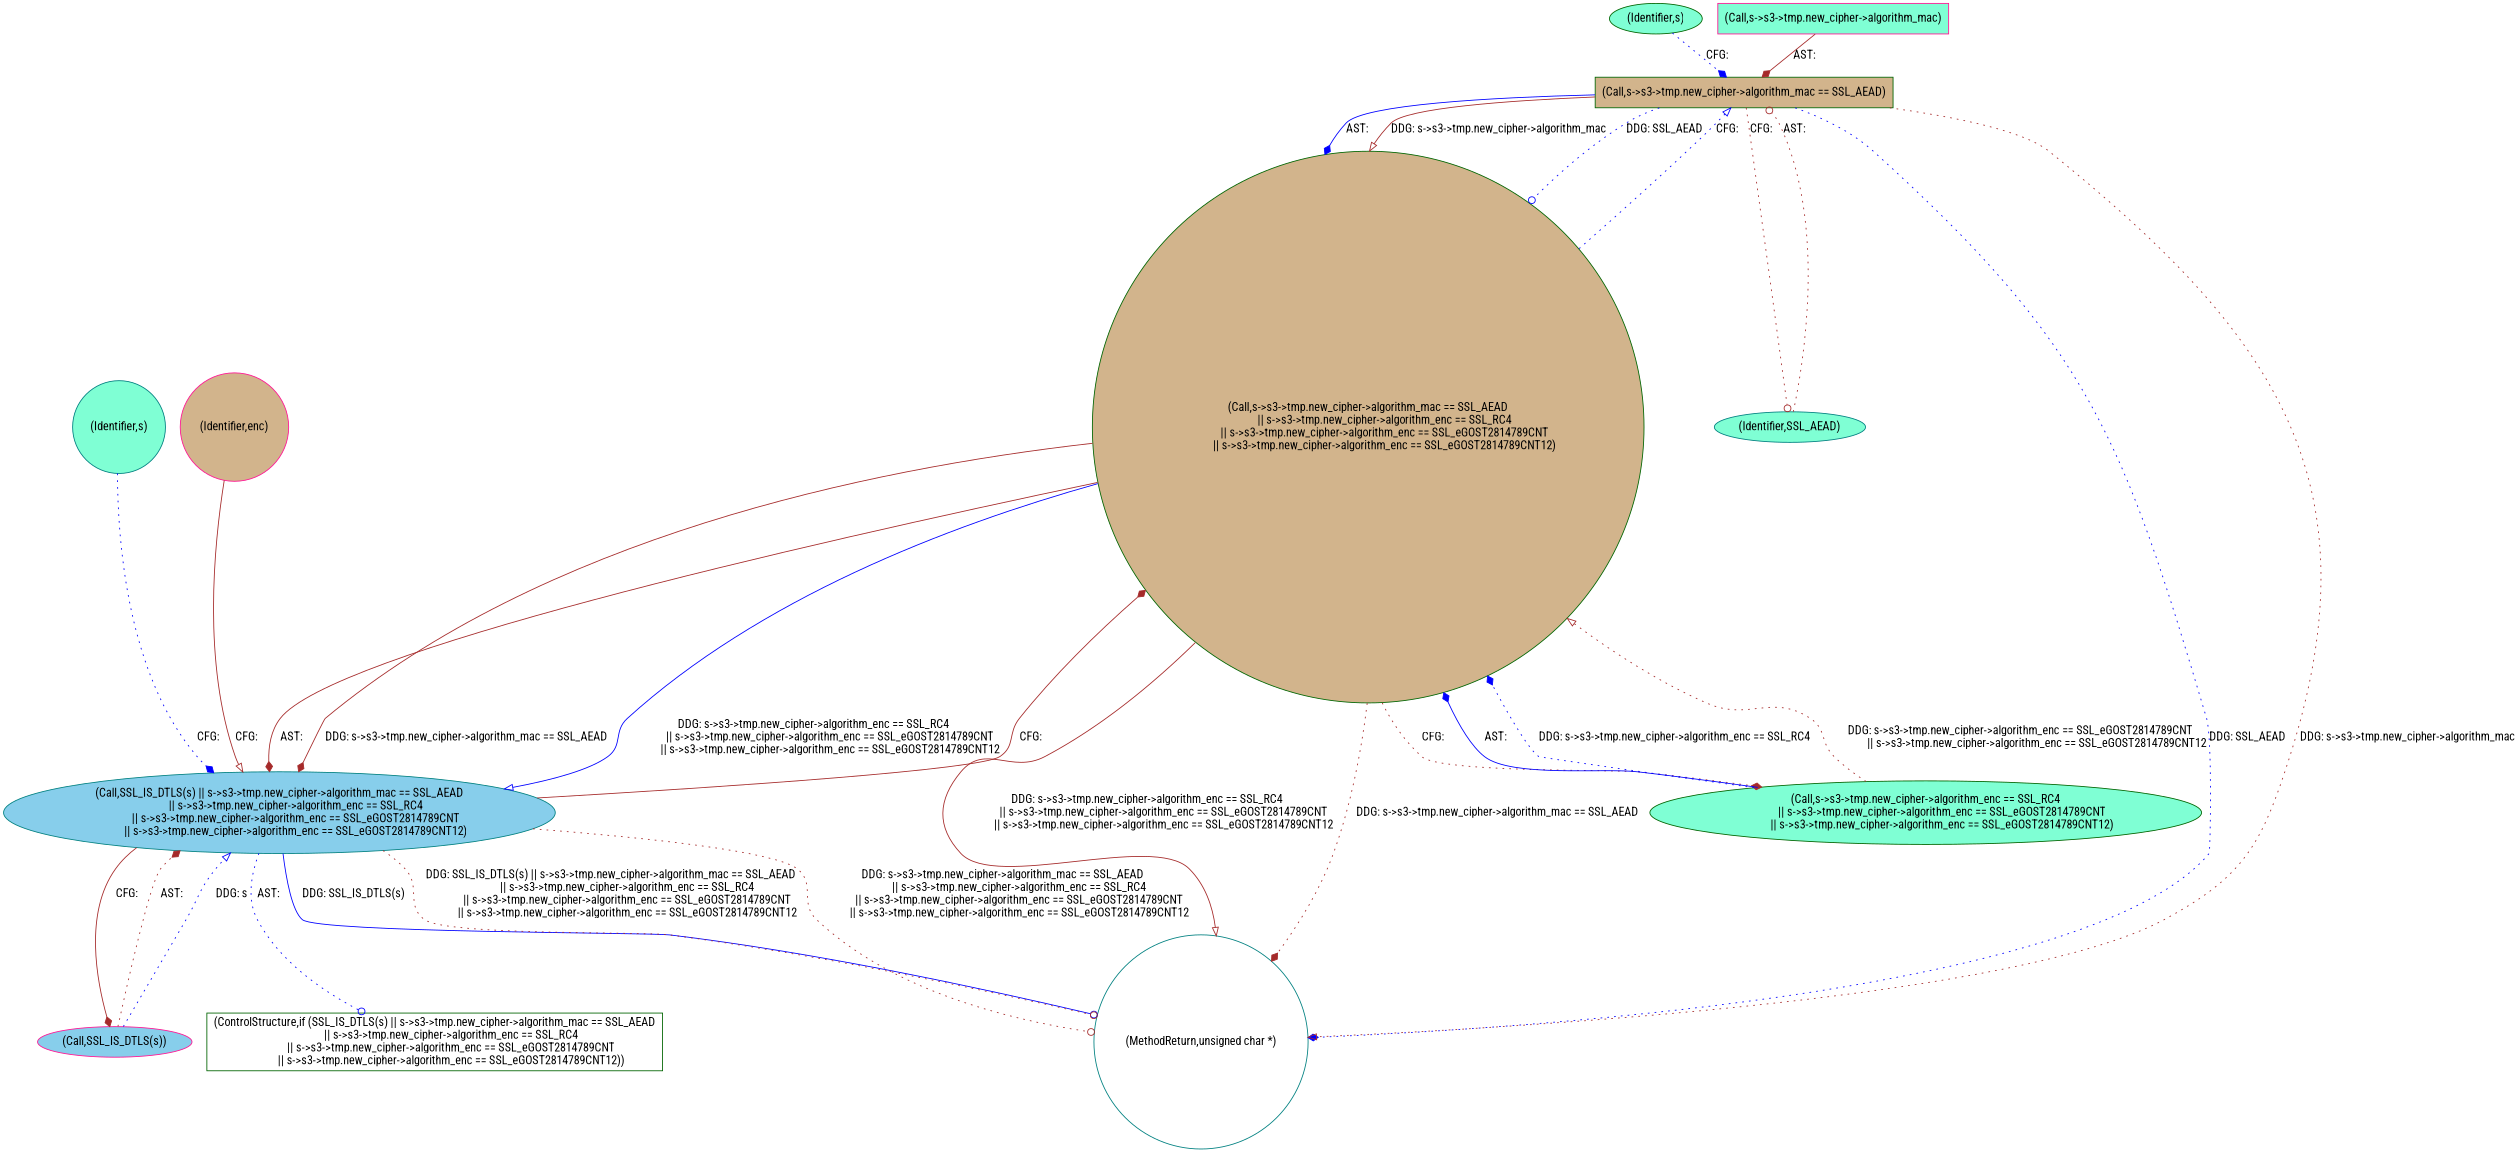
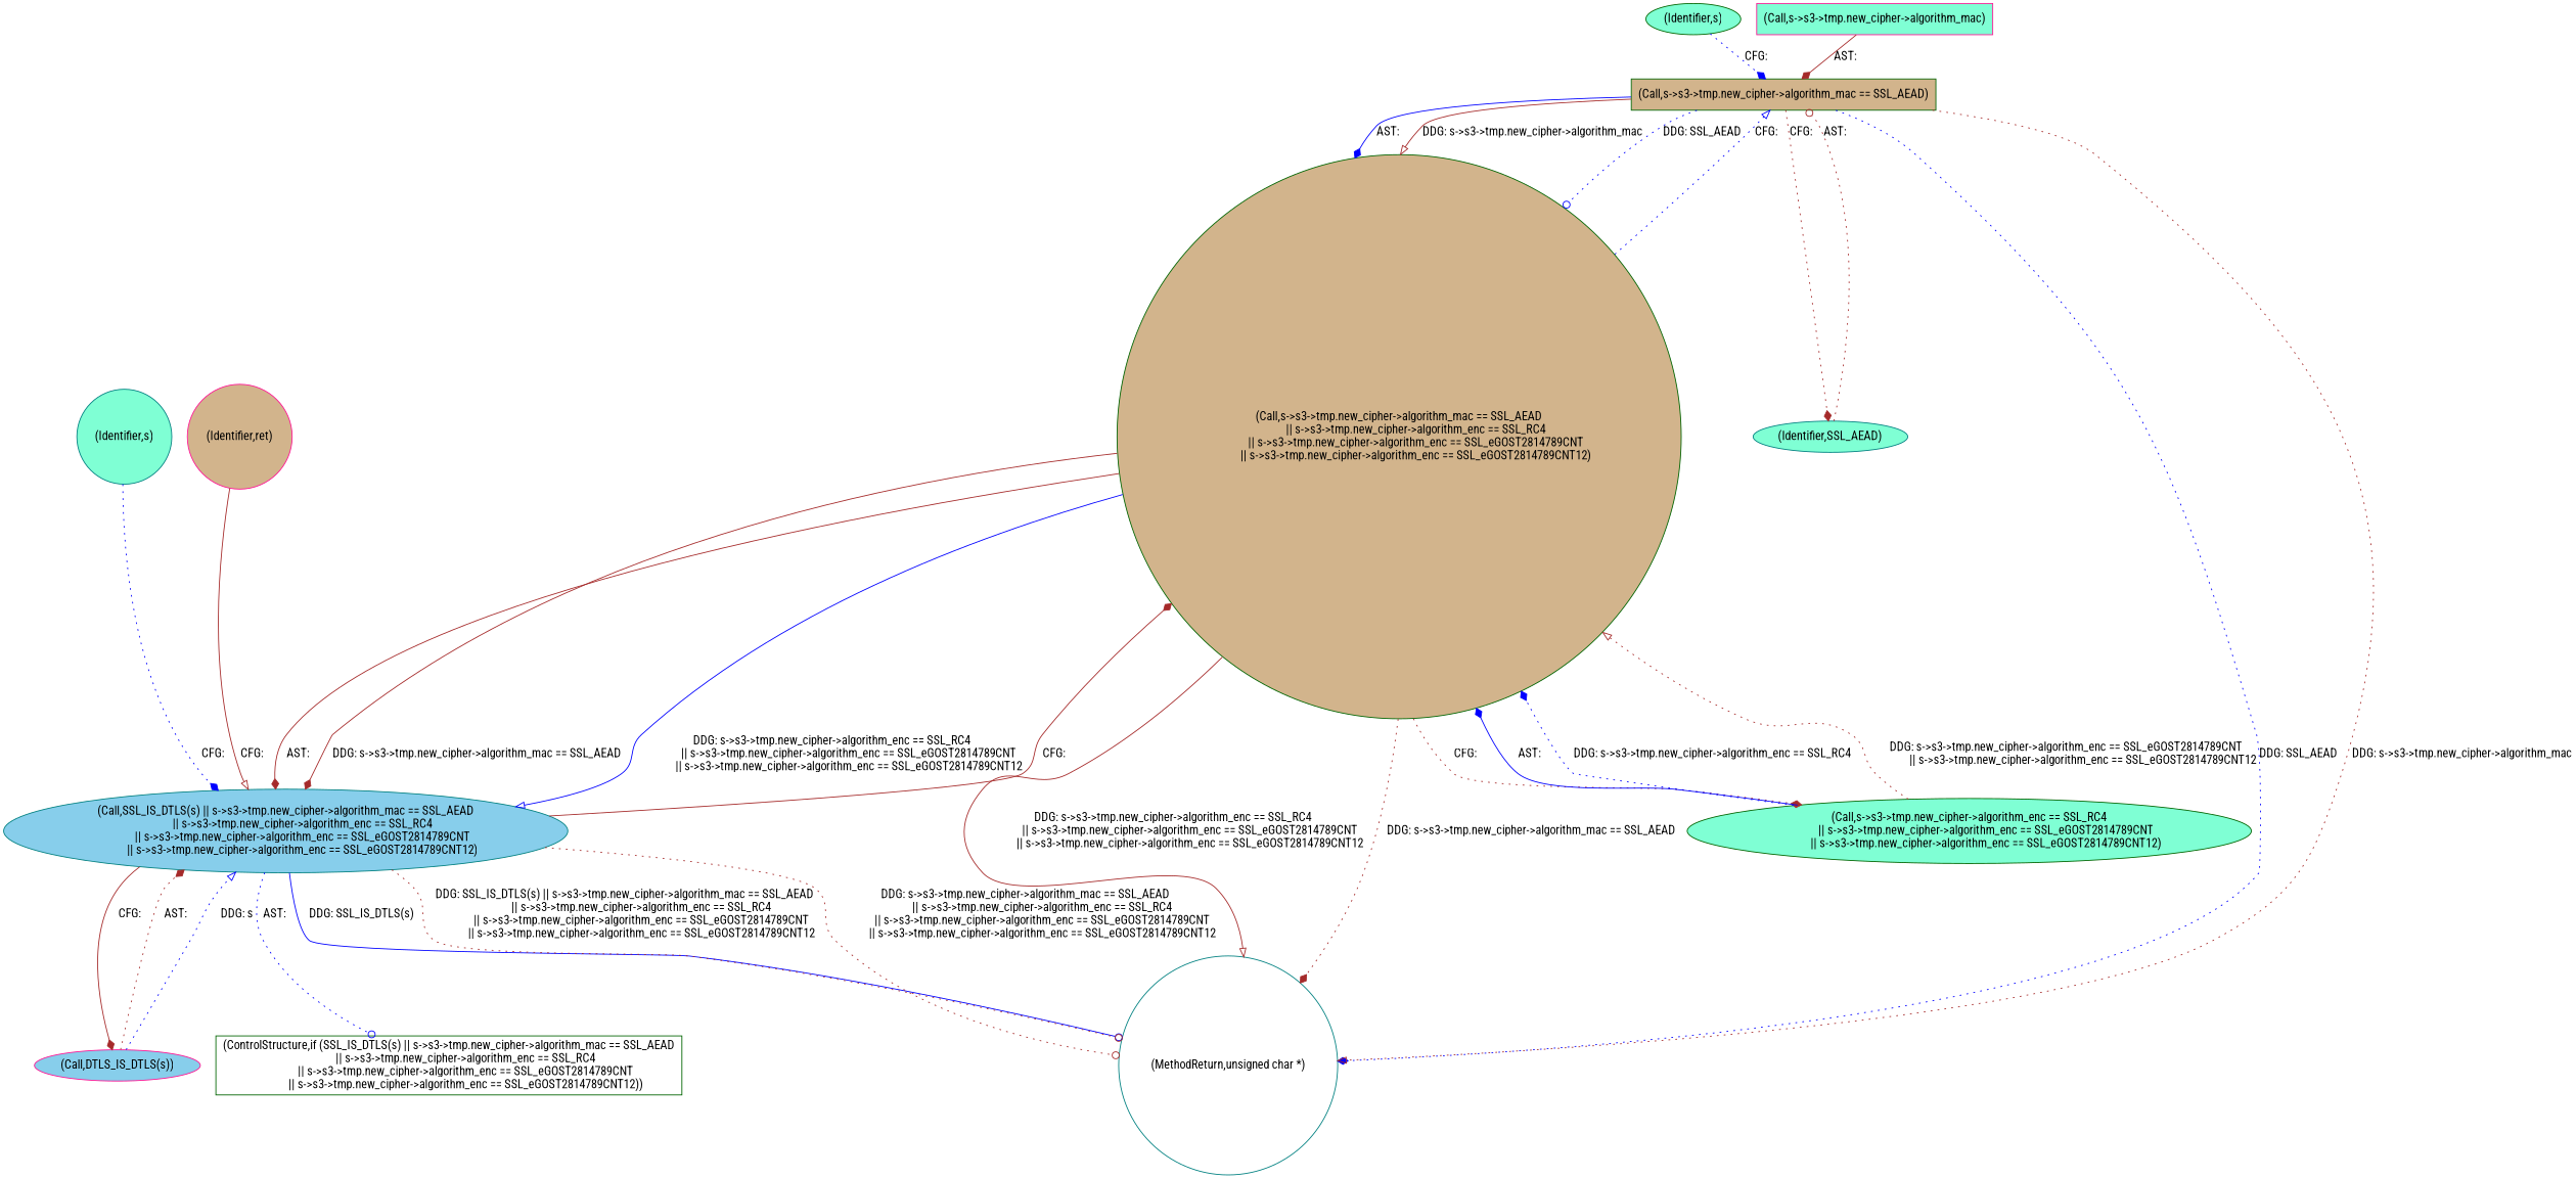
  digraph {
    fontname="Roboto Condensed"
    node [color=darkgreen fillcolor=aquamarine fontname="Roboto Condensed" shape=ellipse style=filled]
    edge [arrowhead=diamond color=brown fontname="Roboto Condensed" style=dotted]
    n1 [fillcolor=tan label="(Call,s->s3->tmp.new_cipher->algorithm_mac == SSL_AEAD)" shape=box]
    n2 [fillcolor=tan label="(Call,s->s3->tmp.new_cipher->algorithm_mac == SSL_AEAD\n             || s->s3->tmp.new_cipher->algorithm_enc == SSL_RC4\n             || s->s3->tmp.new_cipher->algorithm_enc == SSL_eGOST2814789CNT\n             || s->s3->tmp.new_cipher->algorithm_enc == SSL_eGOST2814789CNT12)" shape=circle]
    n3 [color=teal label="(Identifier,SSL_AEAD)"]
    n4 [color=teal fillcolor=white label="(MethodReturn,unsigned char *)" shape=circle]
    n5 [color=teal fillcolor=skyblue label="(Call,SSL_IS_DTLS(s) || s->s3->tmp.new_cipher->algorithm_mac == SSL_AEAD\n             || s->s3->tmp.new_cipher->algorithm_enc == SSL_RC4\n             || s->s3->tmp.new_cipher->algorithm_enc == SSL_eGOST2814789CNT\n             || s->s3->tmp.new_cipher->algorithm_enc == SSL_eGOST2814789CNT12)"]
    n6 [label="(Call,s->s3->tmp.new_cipher->algorithm_enc == SSL_RC4\n             || s->s3->tmp.new_cipher->algorithm_enc == SSL_eGOST2814789CNT\n             || s->s3->tmp.new_cipher->algorithm_enc == SSL_eGOST2814789CNT12)"]
-   n7 [color=deeppink fillcolor=skyblue label="(Call,SSL_IS_DTLS(s))"]
+   n7 [color=deeppink fillcolor=skyblue label="(Call,DTLS_IS_DTLS(s))"]
    n8 [fillcolor=white label="(ControlStructure,if (SSL_IS_DTLS(s) || s->s3->tmp.new_cipher->algorithm_mac == SSL_AEAD\n             || s->s3->tmp.new_cipher->algorithm_enc == SSL_RC4\n             || s->s3->tmp.new_cipher->algorithm_enc == SSL_eGOST2814789CNT\n             || s->s3->tmp.new_cipher->algorithm_enc == SSL_eGOST2814789CNT12))" shape=box]
    n9 [color=teal label="(Identifier,s)" shape=circle]
    n10 [label="(Identifier,s)"]
-   n11 [color=deeppink fillcolor=tan label="(Identifier,enc)" shape=circle]
+   n11 [color=deeppink fillcolor=tan label="(Identifier,ret)" shape=circle]
    n12 [color=deeppink label="(Call,s->s3->tmp.new_cipher->algorithm_mac)" shape=box]
    n1 -> n2 [color=blue label="AST: " style=solid]
    n1 -> n2 [arrowhead=onormal label="DDG: s->s3->tmp.new_cipher->algorithm_mac" style=solid]
    n1 -> n2 [arrowhead=odot color=blue label="DDG: SSL_AEAD"]
-   n1 -> n3 [arrowhead=odot label="CFG: "]
+   n1 -> n3 [label="CFG: "]
    n1 -> n4 [color=blue label="DDG: SSL_AEAD"]
    n1 -> n4 [arrowhead=onormal label="DDG: s->s3->tmp.new_cipher->algorithm_mac"]
    n2 -> n1 [arrowhead=onormal color=blue label="CFG: "]
    n2 -> n4 [arrowhead=onormal label="DDG: s->s3->tmp.new_cipher->algorithm_enc == SSL_RC4\n             || s->s3->tmp.new_cipher->algorithm_enc == SSL_eGOST2814789CNT\n             || s->s3->tmp.new_cipher->algorithm_enc == SSL_eGOST2814789CNT12" style=solid]
    n2 -> n4 [label="DDG: s->s3->tmp.new_cipher->algorithm_mac == SSL_AEAD"]
    n2 -> n5 [label="AST: " style=solid]
    n2 -> n5 [label="DDG: s->s3->tmp.new_cipher->algorithm_mac == SSL_AEAD" style=solid]
    n2 -> n5 [arrowhead=onormal color=blue label="DDG: s->s3->tmp.new_cipher->algorithm_enc == SSL_RC4\n             || s->s3->tmp.new_cipher->algorithm_enc == SSL_eGOST2814789CNT\n             || s->s3->tmp.new_cipher->algorithm_enc == SSL_eGOST2814789CNT12" style=solid]
    n2 -> n6 [label="CFG: "]
    n3 -> n1 [arrowhead=odot label="AST: "]
    n5 -> n2 [label="CFG: " style=solid]
    n5 -> n4 [arrowhead=odot color=blue label="DDG: SSL_IS_DTLS(s)" style=solid]
    n5 -> n4 [arrowhead=odot label="DDG: SSL_IS_DTLS(s) || s->s3->tmp.new_cipher->algorithm_mac == SSL_AEAD\n             || s->s3->tmp.new_cipher->algorithm_enc == SSL_RC4\n             || s->s3->tmp.new_cipher->algorithm_enc == SSL_eGOST2814789CNT\n             || s->s3->tmp.new_cipher->algorithm_enc == SSL_eGOST2814789CNT12"]
    n5 -> n4 [arrowhead=odot label="DDG: s->s3->tmp.new_cipher->algorithm_mac == SSL_AEAD\n             || s->s3->tmp.new_cipher->algorithm_enc == SSL_RC4\n             || s->s3->tmp.new_cipher->algorithm_enc == SSL_eGOST2814789CNT\n             || s->s3->tmp.new_cipher->algorithm_enc == SSL_eGOST2814789CNT12"]
    n5 -> n7 [label="CFG: " style=solid]
    n5 -> n8 [arrowhead=odot color=blue label="AST: "]
    n6 -> n2 [color=blue label="AST: " style=solid]
    n6 -> n2 [color=blue label="DDG: s->s3->tmp.new_cipher->algorithm_enc == SSL_RC4"]
    n6 -> n2 [arrowhead=onormal label="DDG: s->s3->tmp.new_cipher->algorithm_enc == SSL_eGOST2814789CNT\n             || s->s3->tmp.new_cipher->algorithm_enc == SSL_eGOST2814789CNT12"]
    n7 -> n5 [label="AST: "]
    n7 -> n5 [arrowhead=onormal color=blue label="DDG: s"]
    n9 -> n5 [color=blue label="CFG: "]
    n10 -> n1 [color=blue label="CFG: "]
    n11 -> n5 [arrowhead=onormal label="CFG: " style=solid]
    n12 -> n1 [label="AST: " style=solid]
  }
